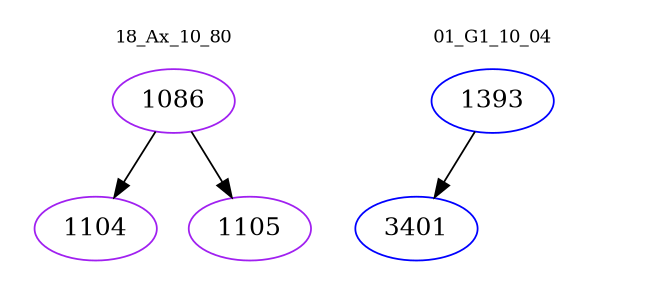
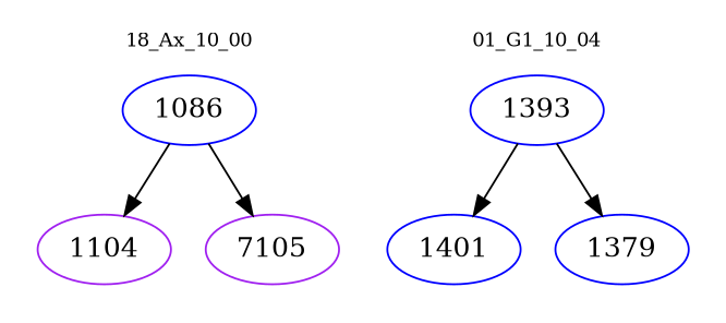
  digraph {
    node [color=blue]
    edge [color=black]
-   n1 [color=purple label=1086]
+   n1 [label=1086]
    n2 [color=purple label=1104]
-   n3 [color=purple label=1105]
+   n3 [color=purple label=7105]
    n4 [label=1393]
-   n5 [label=3401]
+   n5 [label=1401]
+   n6 [label=1379]
    subgraph cluster_1 {
      color=white
      fontsize=10
-     label="18_Ax_10_80"
+     label="18_Ax_10_00"
      n1
      n2
      n3
    }
    subgraph cluster_2 {
      color=white
      fontsize=10
      label="01_G1_10_04"
      n4
      n5
+     n6
    }
    n1 -> n2
    n1 -> n3
    n4 -> n5
+   n4 -> n6
  }
